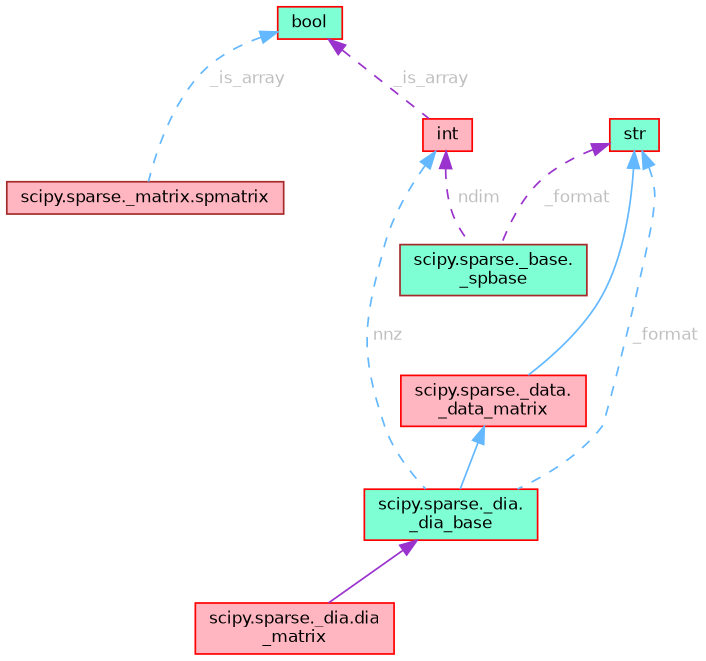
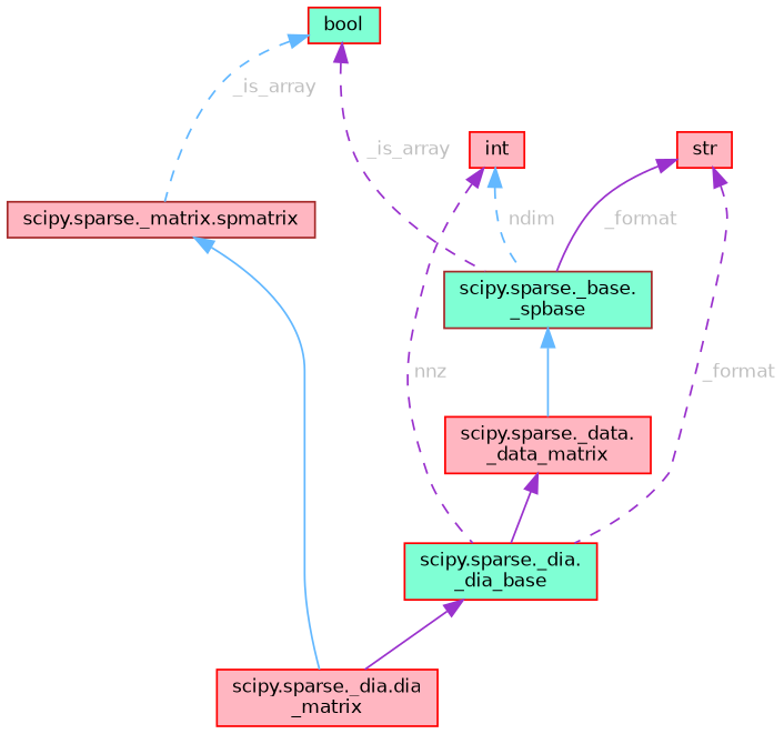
  digraph {
    node [color=red fillcolor=lightpink fontname=Helvetica fontsize=10 shape=box style=filled]
    edge [color=darkorchid3 dir=back fontname=Helvetica fontsize=10 labelfontname=Helvetica labelfontsize=10 style=dashed fontcolor=grey]
    n1 [fontcolor=black height=0.2 label="scipy.sparse._dia.dia\l_matrix" width=0.4]
    n2 [color=brown height=0.2 label="scipy.sparse._matrix.spmatrix" width=0.4]
    n3 [fillcolor=aquamarine height=0.2 label=bool width=0.4]
    n4 [color=brown fillcolor=aquamarine height=0.2 label="scipy.sparse._base.\l_spbase" width=0.4]
    n5 [height=0.2 label="scipy.sparse._data.\l_data_matrix" width=0.4]
    n6 [fillcolor=aquamarine height=0.2 label="scipy.sparse._dia.\l_dia_base" width=0.4]
-   n7 [fillcolor=aquamarine height=0.2 label=str width=0.4]
+   n7 [height=0.2 label=str width=0.4]
    n8 [height=0.2 label=int width=0.4]
+   n2 -> n1 [color=steelblue1 style=solid fontcolor=""]
    n3 -> n2 [color=steelblue1 label=" _is_array"]
-   n3 -> n8 [label=" _is_array"]
-   n7 -> n5 [color=steelblue1 style=solid fontcolor=""]
-   n5 -> n6 [color=steelblue1 style=solid fontcolor=""]
+   n3 -> n4 [label=" _is_array"]
+   n4 -> n5 [color=steelblue1 style=solid fontcolor=""]
+   n5 -> n6 [style=solid fontcolor=""]
    n6 -> n1 [style=solid fontcolor=""]
-   n7 -> n4 [label=" _format"]
-   n7 -> n6 [color=steelblue1 label=" _format"]
-   n8 -> n4 [label=" ndim"]
-   n8 -> n6 [color=steelblue1 label=" nnz"]
+   n7 -> n4 [label=" _format" style=solid]
+   n7 -> n6 [label=" _format"]
+   n8 -> n4 [color=steelblue1 label=" ndim"]
+   n8 -> n6 [label=" nnz"]
  }
